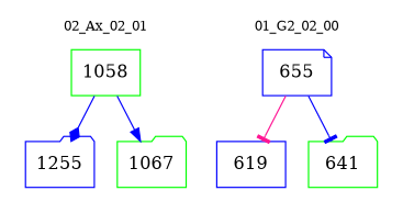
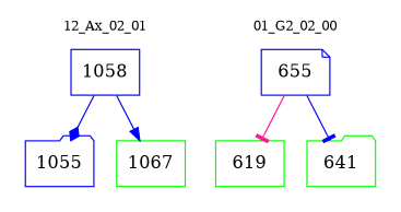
  digraph {
    node [color=blue shape=folder]
    edge [arrowhead=tee color=blue]
-   n1 [color=green label=1058 shape=box]
-   n2 [label=1255]
-   n3 [color=green label=1067]
+   n1 [label=1058 shape=box]
+   n2 [label=1055]
+   n3 [color=green label=1067 shape=box]
    n4 [label=655 shape=note]
-   n5 [label=619 shape=box]
+   n5 [color=green label=619 shape=box]
    n6 [color=green label=641]
    subgraph cluster_1 {
      color=white
      fontsize=10
-     label="02_Ax_02_01"
+     label="12_Ax_02_01"
      n1
      n2
      n3
    }
    subgraph cluster_2 {
      color=white
      fontsize=10
      label="01_G2_02_00"
      n4
      n5
      n6
    }
    n1 -> n2 [arrowhead=diamond]
    n1 -> n3 [arrowhead=normal]
    n4 -> n5 [color=deeppink]
    n4 -> n6
  }
